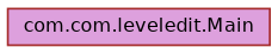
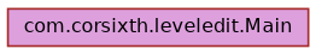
  digraph {
    rankdir=LR
-   n1 [color=brown fillcolor=plum fontname=Helvetica fontsize=10 height=0.2 label="com.com.leveledit.Main" shape=record style=filled width=0.4]
+   n1 [color=brown fillcolor=plum fontname=Helvetica fontsize=10 height=0.2 label="com.corsixth.leveledit.Main" shape=record style=filled width=0.4]
  }
